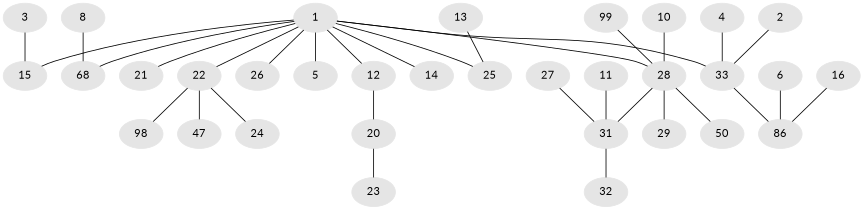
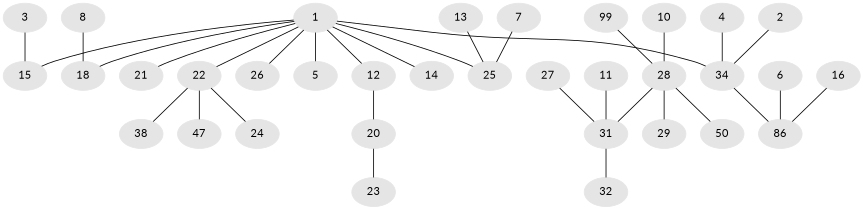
  graph {
    fontname=Lato
    node [color=gray90 fontname=Lato style=filled]
    edge [fontname=Lato weight=1.0]
    1
    5
    12
    14
    15
-   18 [label=68]
+   18
    21
    22
    25
    26
    28
-   33
+   33 [label=34]
    20
    24
-   38 [label=98]
+   38
    n16 [label=47]
    31
    29
    n19 [label=50]
    n20 [label=86]
    2
    3
    4
    6
+   7
    8
    10
    11
    32
    23
    13
    16
    n33 [label=99]
    27
    1 -- 5
    1 -- 12
    1 -- 14
    1 -- 15
    1 -- 18
    1 -- 21
    1 -- 22
    1 -- 25
    1 -- 26
-   1 -- 28
    1 -- 33
    12 -- 20
    22 -- 24
    22 -- 38
    22 -- n16
    28 -- 31
    28 -- 29
    28 -- n19
    33 -- n20
    20 -- 23
    31 -- 32
    2 -- 33
    3 -- 15
    4 -- 33
    6 -- n20
+   7 -- 25
    8 -- 18
    10 -- 28
    11 -- 31
    13 -- 25
    16 -- n20
    n33 -- 28
    27 -- 31
  }
